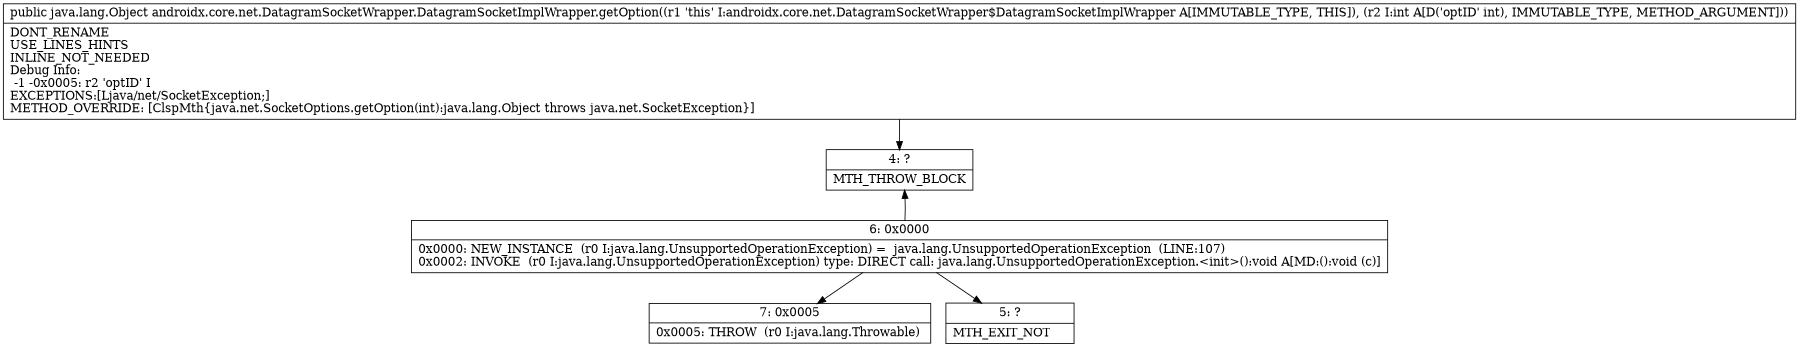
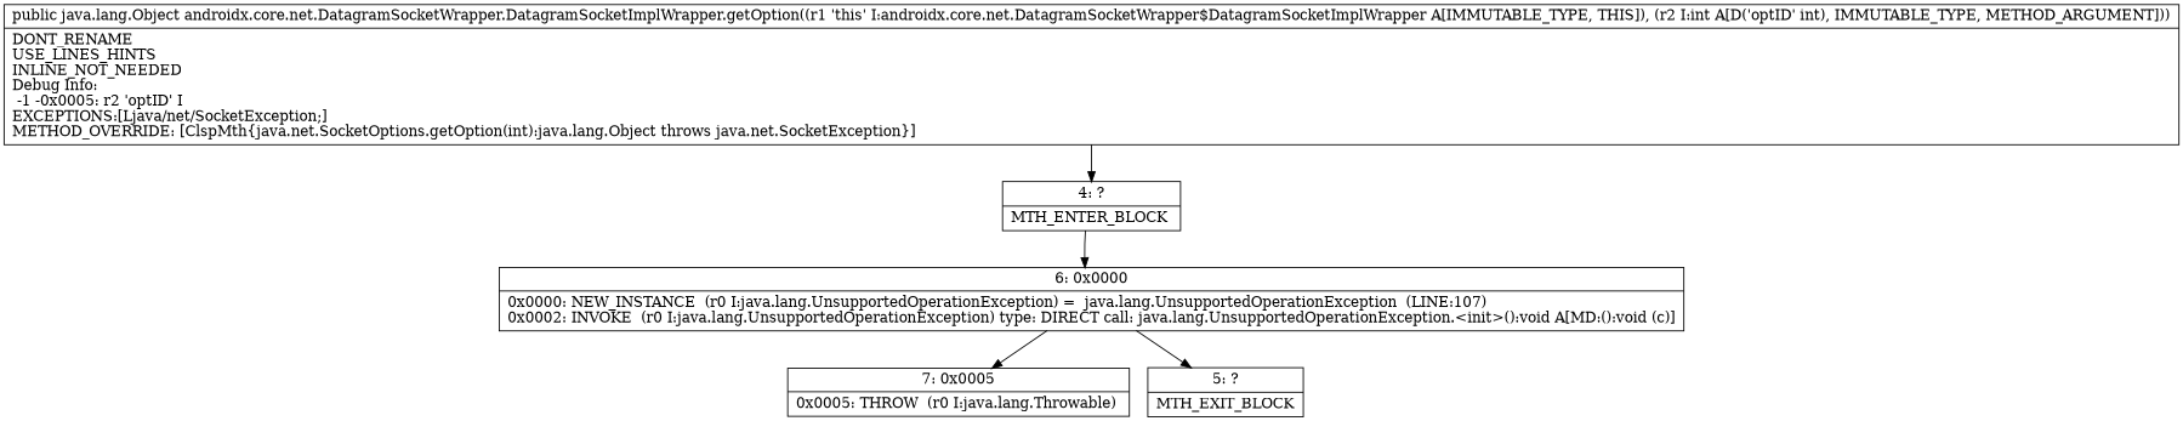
  digraph {
    node [shape=record]
-   n1 [label="{4\:\ ?|MTH_THROW_BLOCK\l}"]
+   n1 [label="{4\:\ ?|MTH_ENTER_BLOCK\l}"]
    n2 [label="{6\:\ 0x0000|0x0000: NEW_INSTANCE  (r0 I:java.lang.UnsupportedOperationException) =  java.lang.UnsupportedOperationException  (LINE:107)\l0x0002: INVOKE  (r0 I:java.lang.UnsupportedOperationException) type: DIRECT call: java.lang.UnsupportedOperationException.\<init\>():void A[MD:():void (c)]\l}"]
    n3 [label="{7\:\ 0x0005|0x0005: THROW  (r0 I:java.lang.Throwable) \l}"]
-   n4 [label="{5\:\ ?|MTH_EXIT_NOT\l}"]
+   n4 [label="{5\:\ ?|MTH_EXIT_BLOCK\l}"]
    n5 [label="{public java.lang.Object androidx.core.net.DatagramSocketWrapper.DatagramSocketImplWrapper.getOption((r1 'this' I:androidx.core.net.DatagramSocketWrapper$DatagramSocketImplWrapper A[IMMUTABLE_TYPE, THIS]), (r2 I:int A[D('optID' int), IMMUTABLE_TYPE, METHOD_ARGUMENT]))  | DONT_RENAME\lUSE_LINES_HINTS\lINLINE_NOT_NEEDED\lDebug Info:\l  \-1 \-0x0005: r2 'optID' I\lEXCEPTIONS:[Ljava\/net\/SocketException;]\lMETHOD_OVERRIDE: [ClspMth\{java.net.SocketOptions.getOption(int):java.lang.Object throws java.net.SocketException\}]\l}"]
-   n2 -> n1
+   n1 -> n2
    n2 -> n3
    n2 -> n4
    n5 -> n1
  }
